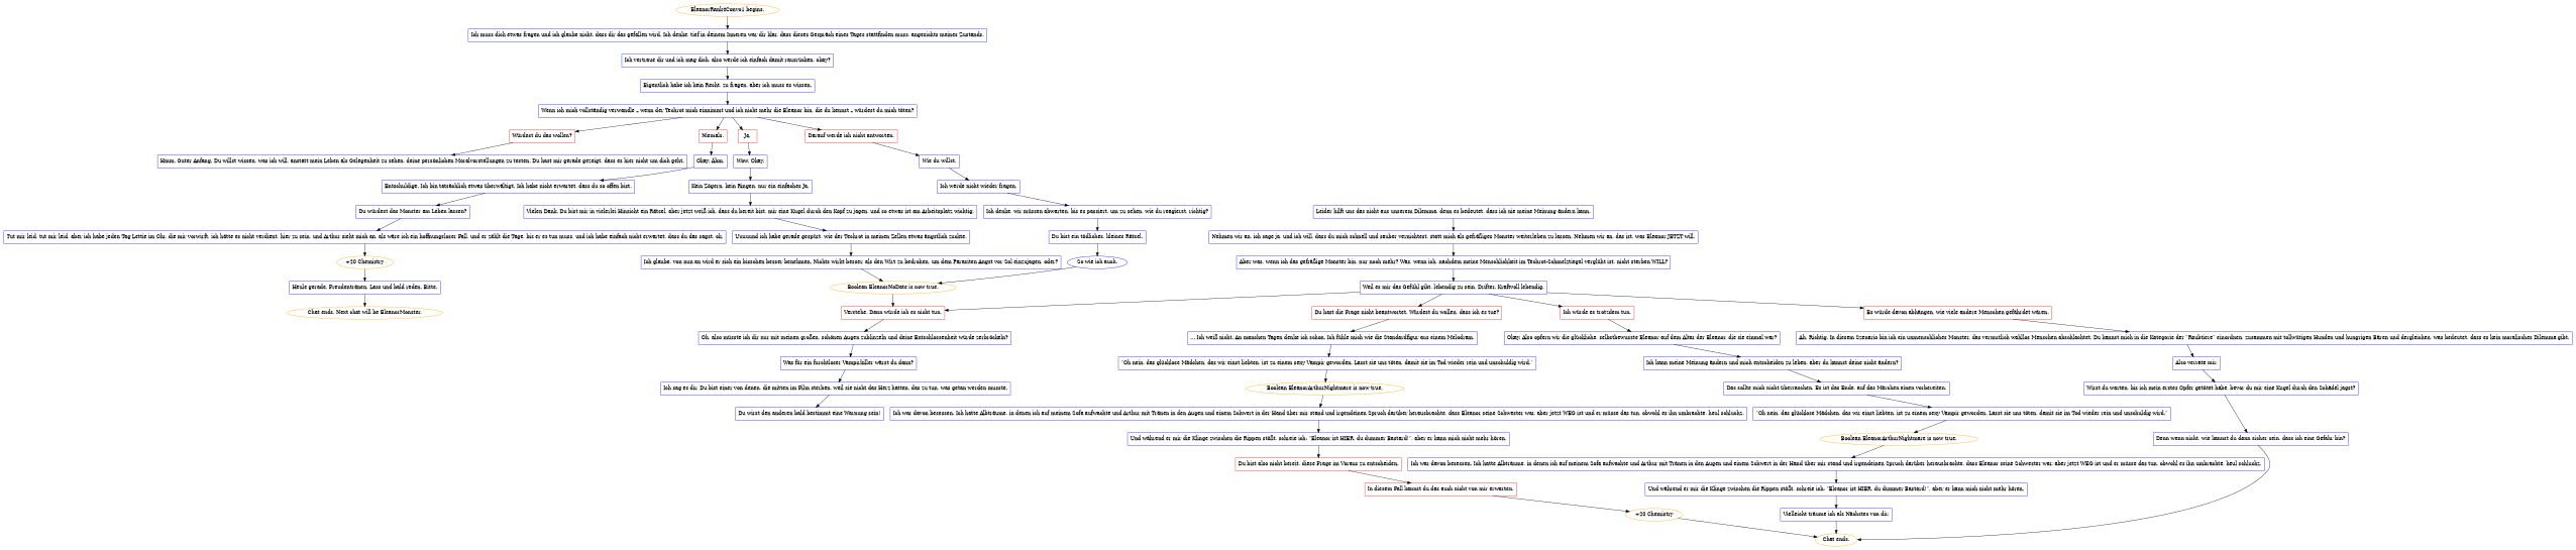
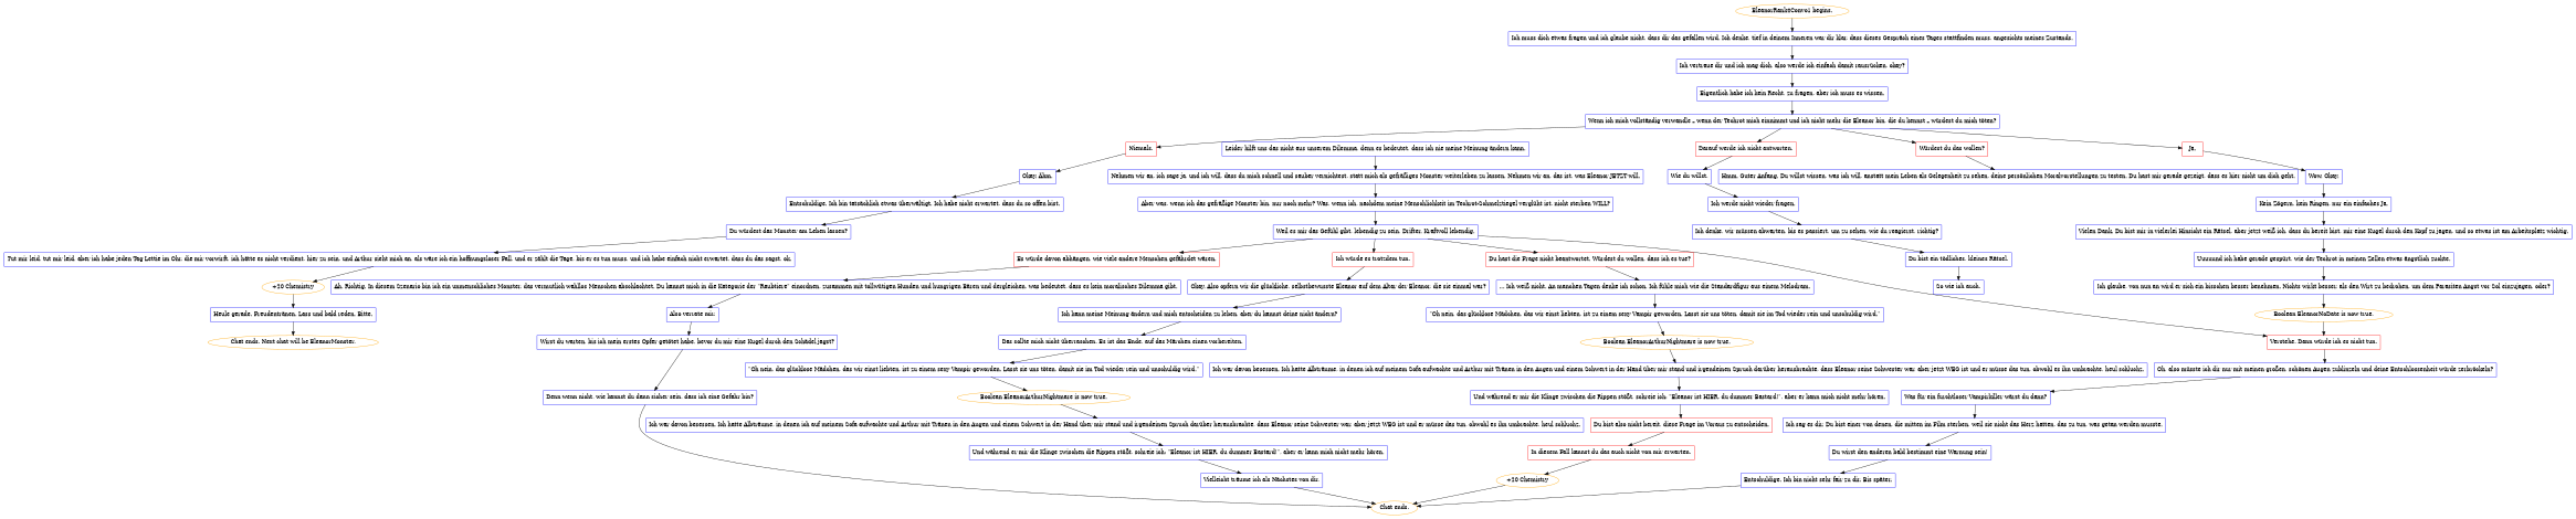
  digraph {
    node [color=blue shape=box]
    "EleanorRank4Convo1 begins." [color=orange shape=""]
    n2 [label="Ich muss dich etwas fragen und ich glaube nicht, dass dir das gefallen wird. Ich denke, tief in deinem Inneren war dir klar, dass dieses Gespräch eines Tages stattfinden muss, angesichts meines Zustands."]
    n3 [label="Ich vertraue dir und ich mag dich, also werde ich einfach damit rausrücken, okay?"]
    n4 [label="Eigentlich habe ich kein Recht, zu fragen, aber ich muss es wissen."]
    n5 [label="Wenn ich mich vollständig verwandle – wenn der Techrot mich einnimmt und ich nicht mehr die Eleanor bin, die du kennst – würdest du mich töten?"]
    n6 [color=red label="Würdest du das wollen?"]
    n7 [color=red label="Ja."]
    n8 [color=red label="Niemals."]
    n9 [color=red label="Darauf werde ich nicht antworten."]
    n10 [label="Hmm. Guter Anfang. Du willst wissen, was ich will, anstatt mein Leben als Gelegenheit zu sehen, deine persönlichen Moralvorstellungen zu testen. Du hast mir gerade gezeigt, dass es hier nicht um dich geht."]
    n11 [label="Wow. Okay."]
    n12 [label="Okay. Ähm."]
    n13 [label="Wie du willst."]
    n14 [label="Kein Zögern, kein Ringen, nur ein einfaches Ja."]
    n15 [label="Entschuldige. Ich bin tatsächlich etwas überwältigt. Ich habe nicht erwartet, dass du so offen bist."]
    n16 [label="Ich werde nicht wieder fragen."]
    n17 [label="Vielen Dank. Du bist mir in vielerlei Hinsicht ein Rätsel, aber jetzt weiß ich, dass du bereit bist, mir eine Kugel durch den Kopf zu jagen, und so etwas ist am Arbeitsplatz wichtig."]
    n18 [label="Du würdest das Monster am Leben lassen?"]
    n19 [label="Ich denke, wir müssen abwarten, bis es passiert, um zu sehen, wie du reagierst, richtig?"]
    n20 [label="Leider hilft uns das nicht aus unserem Dilemma, denn es bedeutet, dass ich nie meine Meinung ändern kann."]
    n21 [label="Nehmen wir an, ich sage ja, und ich will, dass du mich schnell und sauber vernichtest, statt mich als gefräßiges Monster weiterleben zu lassen. Nehmen wir an, das ist, was Eleanor JETZT will."]
    n22 [label="Uuuuund ich habe gerade gespürt, wie der Techrot in meinen Zellen etwas ängstlich zuckte."]
    n23 [label="Tut mir leid, tut mir leid, aber ich habe jeden Tag Lettie im Ohr, die mir vorwirft, ich hätte es nicht verdient, hier zu sein, und Arthur sieht mich an, als wäre ich ein hoffnungsloser Fall, und er zählt die Tage, bis er es tun muss, und ich habe einfach nicht erwartet, dass du das sagst, ok."]
    n24 [label="Du bist ein tödliches, kleines Rätsel."]
    n25 [label="Aber was, wenn ich das gefräßige Monster bin, nur noch mehr? Was, wenn ich, nachdem meine Menschlichkeit im Techrot-Schmelztiegel verglüht ist, nicht sterben WILL?"]
    n26 [label="Ich glaube, von nun an wird er sich ein bisschen besser benehmen. Nichts wirkt besser, als den Wirt zu bedrohen, um dem Parasiten Angst vor Sol einzujagen, oder?"]
    n27 [color=orange label="+20 Chemistry" shape=""]
-   n28 [label="So wie ich auch." shape=ellipse]
+   n28 [label="So wie ich auch."]
    n29 [label="Weil es mir das Gefühl gibt, lebendig zu sein, Drifter. Kraftvoll lebendig."]
    n30 [color=orange label="Boolean EleanorNoDate is now true." shape=""]
    n31 [label="Heule gerade. Freudentränen. Lass und bald reden. Bitte."]
    n32 [color=red label="Ich würde es trotzdem tun."]
    n33 [color=red label="Verstehe. Dann würde ich es nicht tun."]
    n34 [color=red label="Es würde davon abhängen, wie viele andere Menschen gefährdet wären."]
    n35 [color=red label="Du hast die Frage nicht beantwortet. Würdest du wollen, dass ich es tue?"]
    "Chat ends. Next chat will be EleanorMonster." [color=orange shape=""]
    n37 [label="Okay. Also opfern wir die glückliche, selbstbewusste Eleanor auf dem Altar der Eleanor, die sie einmal war?"]
    n38 [label="Oh, also müsste ich dir nur mit meinen großen, schönen Augen zublinzeln und deine Entschlossenheit würde zerbröckeln?"]
    n39 [label="Ah. Richtig. In diesem Szenario bin ich ein unmenschliches Monster, das vermutlich wahllos Menschen abschlachtet. Du kannst mich in die Kategorie der \"Raubtiere\" einordnen, zusammen mit tollwütigen Hunden und hungrigen Bären und dergleichen, was bedeutet, dass es kein moralisches Dilemma gibt."]
    n40 [label="... Ich weiß nicht. An manchen Tagen denke ich schon. Ich fühle mich wie die Standardfigur aus einem Melodram."]
    "Chat ends." [color=orange shape=""]
    n42 [label="Ich kann meine Meinung ändern und mich entscheiden zu leben, aber du kannst deine nicht ändern?"]
    n43 [label="Was für ein furchtloser Vampirkiller wärst du dann?"]
    n44 [label="Also verrate mir."]
    n45 [label="\"Oh nein, das glücklose Mädchen, das wir einst liebten, ist zu einem sexy Vampir geworden. Lasst sie uns töten, damit sie im Tod wieder rein und unschuldig wird.\""]
    n46 [label="Das sollte mich nicht überraschen. Es ist das Ende, auf das Märchen einen vorbereiten."]
    n47 [label="Ich sag es dir. Du bist einer von denen, die mitten im Film sterben, weil sie nicht das Herz hatten, das zu tun, was getan werden musste."]
    n48 [label="Wirst du warten, bis ich mein erstes Opfer getötet habe, bevor du mir eine Kugel durch den Schädel jagst?"]
    n49 [color=orange label="Boolean EleanorArthurNightmare is now true." shape=""]
    n50 [label="\"Oh nein, das glücklose Mädchen, das wir einst liebten, ist zu einem sexy Vampir geworden. Lasst sie uns töten, damit sie im Tod wieder rein und unschuldig wird.\""]
    n51 [label="Du wirst den anderen bald bestimmt eine Warnung sein!"]
    n52 [label="Denn wenn nicht, wie kannst du dann sicher sein, dass ich eine Gefahr bin?"]
    n53 [label="Ich war davon besessen. Ich hatte Albträume, in denen ich auf meinem Sofa aufwachte und Arthur mit Tränen in den Augen und einem Schwert in der Hand über mir stand und irgendeinen Spruch darüber herausbrachte, dass Eleanor seine Schwester war, aber jetzt WEG ist und er müsse das tun, obwohl es ihn umbrachte, heul schluchz."]
    n54 [color=orange label="Boolean EleanorArthurNightmare is now true." shape=""]
+   n55 [label="Entschuldige. Ich bin nicht sehr fair zu dir. Bis später."]
    n56 [label="Und während er mir die Klinge zwischen die Rippen stößt, schreie ich: \"Eleanor ist HIER, du dummer Bastard!\", aber er kann mich nicht mehr hören."]
    n57 [label="Ich war davon besessen. Ich hatte Albträume, in denen ich auf meinem Sofa aufwachte und Arthur mit Tränen in den Augen und einem Schwert in der Hand über mir stand und irgendeinen Spruch darüber herausbrachte, dass Eleanor seine Schwester war, aber jetzt WEG ist und er müsse das tun, obwohl es ihn umbrachte, heul schluchz."]
    n58 [color=red label="Du bist also nicht bereit, diese Frage im Voraus zu entscheiden."]
    n59 [label="Und während er mir die Klinge zwischen die Rippen stößt, schreie ich: \"Eleanor ist HIER, du dummer Bastard!\", aber er kann mich nicht mehr hören."]
    n60 [color=red label="In diesem Fall kannst du das auch nicht von mir erwarten."]
    n61 [label="Vielleicht träume ich als Nächstes von dir."]
    n62 [color=orange label="+20 Chemistry" shape=""]
    "EleanorRank4Convo1 begins." -> n2
    n2 -> n3
    n3 -> n4
    n4 -> n5
    n5 -> n6
    n5 -> n7
    n5 -> n8
    n5 -> n9
    n6 -> n10
    n7 -> n11
    n8 -> n12
    n9 -> n13
    n11 -> n14
    n12 -> n15
    n13 -> n16
    n14 -> n17
    n15 -> n18
    n16 -> n19
    n17 -> n22
    n18 -> n23
    n19 -> n24
    n20 -> n21
    n21 -> n25
    n22 -> n26
    n23 -> n27
    n24 -> n28
    n25 -> n29
    n26 -> n30
    n27 -> n31
-   n28 -> n30
    n29 -> n32
    n29 -> n33
    n29 -> n34
    n29 -> n35
    n30 -> n33
    n31 -> "Chat ends. Next chat will be EleanorMonster."
    n32 -> n37
    n33 -> n38
    n34 -> n39
    n35 -> n40
    n37 -> n42
    n38 -> n43
    n39 -> n44
    n40 -> n45
    n42 -> n46
    n43 -> n47
    n44 -> n48
    n45 -> n49
    n46 -> n50
    n47 -> n51
    n48 -> n52
    n49 -> n53
    n50 -> n54
+   n51 -> n55
    n52 -> "Chat ends."
    n53 -> n56
    n54 -> n57
+   n55 -> "Chat ends."
    n56 -> n58
    n57 -> n59
    n58 -> n60
    n59 -> n61
    n60 -> n62
    n61 -> "Chat ends."
    n62 -> "Chat ends."
  }
